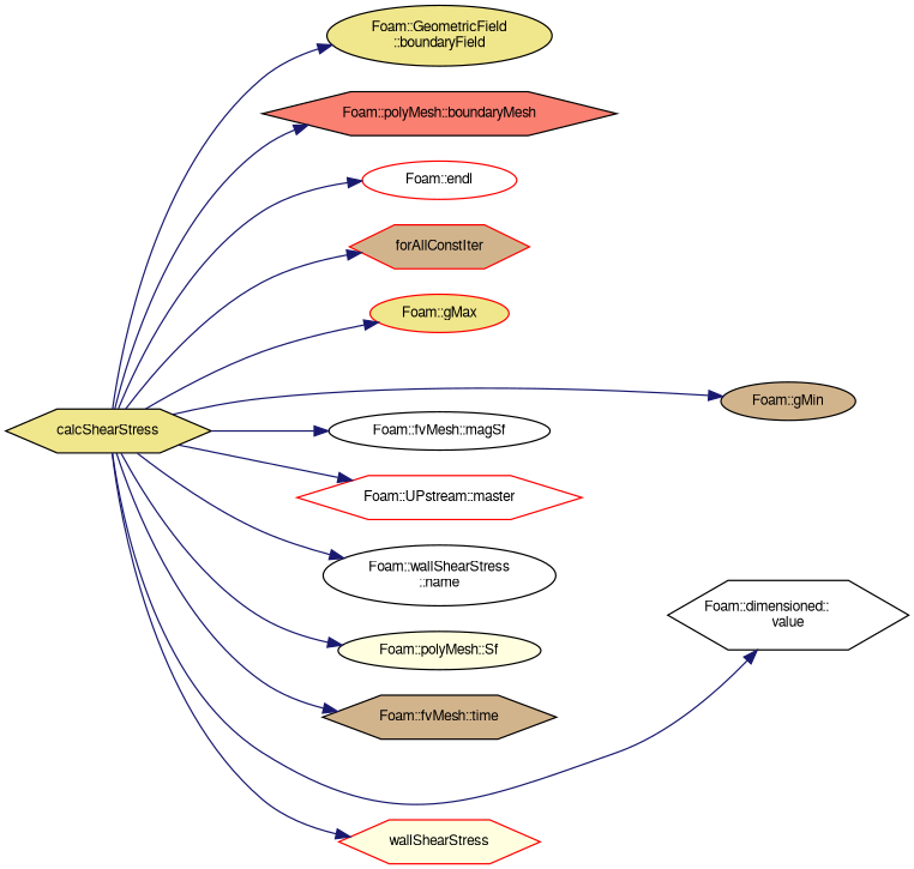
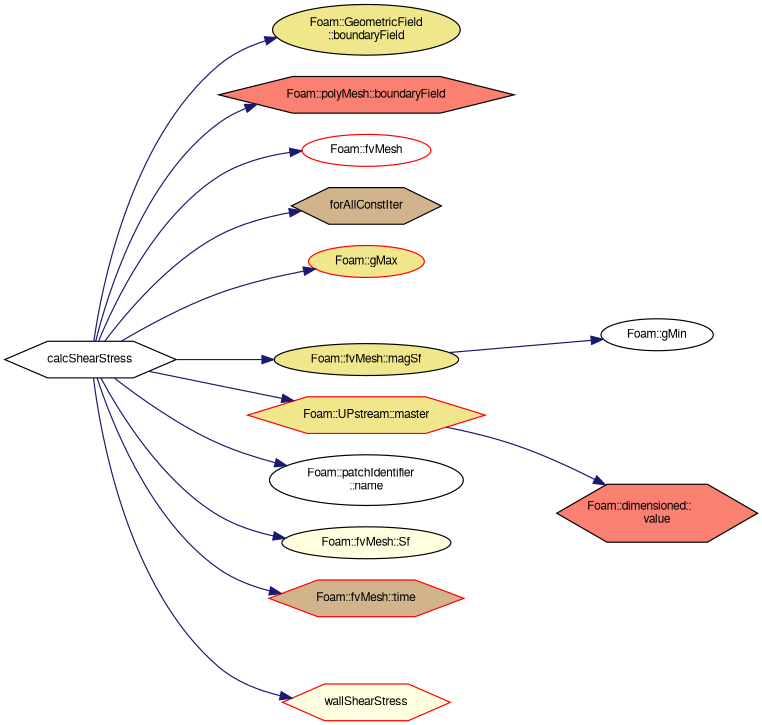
  digraph {
    rankdir=LR
    node [color=black fillcolor=white fontname=FreeSans fontsize=10 shape=hexagon style=filled]
    edge [color=midnightblue fontname=FreeSans fontsize=10 labelfontname=FreeSans labelfontsize=10 style=solid]
-   n1 [fillcolor=khaki fontcolor=black height=0.2 label=calcShearStress width=0.4]
+   n1 [fontcolor=black height=0.2 label=calcShearStress width=0.4]
    n2 [fillcolor=khaki height=0.2 label="Foam::GeometricField\l::boundaryField" shape=ellipse width=0.4]
-   n3 [fillcolor=salmon height=0.2 label="Foam::polyMesh::boundaryMesh" width=0.4]
-   n4 [color=red height=0.2 label="Foam::endl" shape=ellipse width=0.4]
-   n5 [color=red fillcolor=tan height=0.2 label=forAllConstIter width=0.4]
+   n3 [fillcolor=salmon height=0.2 label="Foam::polyMesh::boundaryField" width=0.4]
+   n4 [color=red height=0.2 label="Foam::fvMesh" shape=ellipse width=0.4]
+   n5 [fillcolor=tan height=0.2 label=forAllConstIter width=0.4]
    n6 [color=red fillcolor=khaki height=0.2 label="Foam::gMax" shape=ellipse width=0.4]
-   n7 [fillcolor=tan height=0.2 label="Foam::gMin" shape=ellipse width=0.4]
-   n8 [height=0.2 label="Foam::fvMesh::magSf" shape=ellipse width=0.4]
-   n9 [color=red height=0.2 label="Foam::UPstream::master" width=0.4]
-   n10 [height=0.2 label="Foam::wallShearStress\l::name" shape=ellipse width=0.4]
-   n11 [fillcolor=lightyellow height=0.2 label="Foam::polyMesh::Sf" shape=ellipse width=0.4]
-   n12 [fillcolor=tan height=0.2 label="Foam::fvMesh::time" width=0.4]
-   n13 [height=0.2 label="Foam::dimensioned::\lvalue" width=0.4]
+   n7 [height=0.2 label="Foam::gMin" shape=ellipse width=0.4]
+   n8 [fillcolor=khaki height=0.2 label="Foam::fvMesh::magSf" shape=ellipse width=0.4]
+   n9 [color=red fillcolor=khaki height=0.2 label="Foam::UPstream::master" width=0.4]
+   n10 [height=0.2 label="Foam::patchIdentifier\l::name" shape=ellipse width=0.4]
+   n11 [fillcolor=lightyellow height=0.2 label="Foam::fvMesh::Sf" shape=ellipse width=0.4]
+   n12 [color=red fillcolor=tan height=0.2 label="Foam::fvMesh::time" width=0.4]
+   n13 [fillcolor=salmon height=0.2 label="Foam::dimensioned::\lvalue" width=0.4]
    n14 [color=red fillcolor=lightyellow height=0.2 label=wallShearStress width=0.4]
    n1 -> n2
    n1 -> n3
    n1 -> n4
    n1 -> n5
    n1 -> n6
-   n1 -> n7
+   n8 -> n7
    n1 -> n8
    n1 -> n9
    n1 -> n10
    n1 -> n11
    n1 -> n12
-   n1 -> n13
+   n9 -> n13
    n1 -> n14
  }
